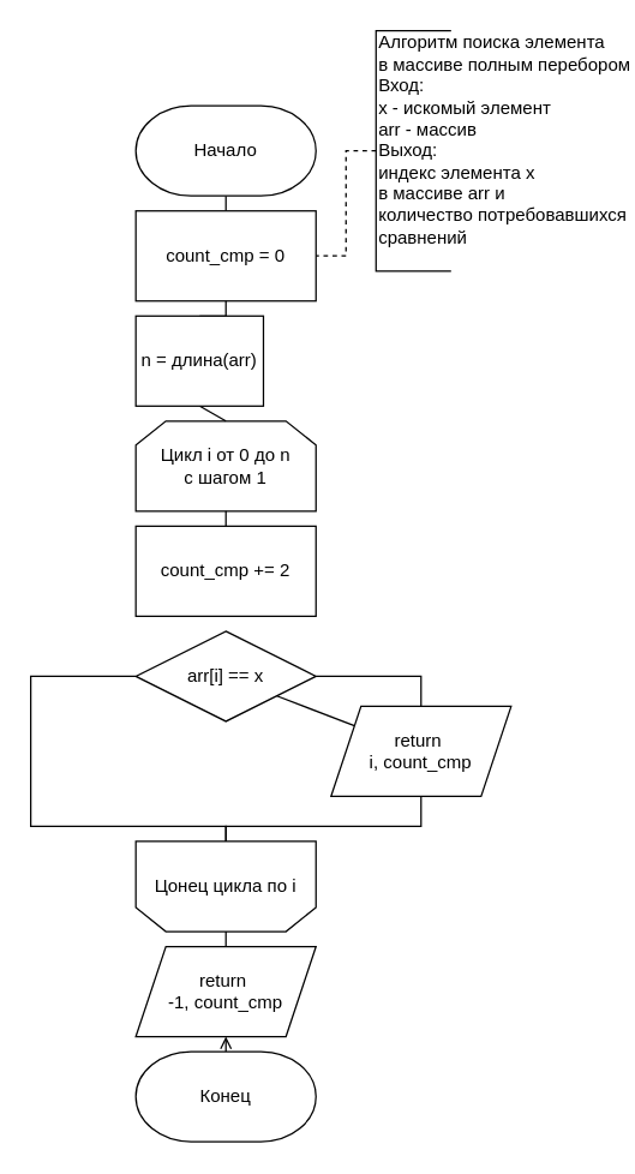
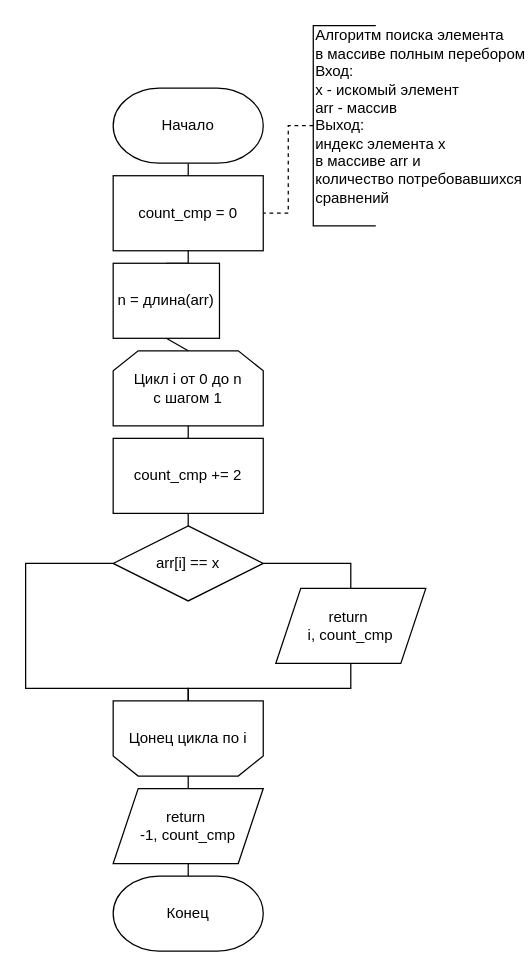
  <mxCell id="0" />
  <mxCell id="1" parent="0" />
  <mxCell id="2" style="edgeStyle=orthogonalEdgeStyle;rounded=0;orthogonalLoop=1;jettySize=auto;html=1;exitX=0.5;exitY=1;exitDx=0;exitDy=0;exitPerimeter=0;entryX=0.5;entryY=0;entryDx=0;entryDy=0;endArrow=none;endFill=0;" edge="1" parent="1" source="3" target="8"><mxGeometry relative="1" as="geometry" /></mxCell>
  <mxCell id="3" value="Начало" style="strokeWidth=1;html=1;shape=mxgraph.flowchart.terminator;whiteSpace=wrap;fontFamily=Helvetica;" parent="1" vertex="1"><mxGeometry x="90" y="70" width="120" height="60" as="geometry" /></mxCell>
  <mxCell id="4" style="edgeStyle=orthogonalEdgeStyle;rounded=0;orthogonalLoop=1;jettySize=auto;html=1;exitX=0;exitY=0.5;exitDx=0;exitDy=0;exitPerimeter=0;endArrow=none;endFill=0;dashed=1;fontFamily=Helvetica;" parent="1" source="5" target="8" edge="1"><mxGeometry relative="1" as="geometry"><mxPoint x="226" y="130" as="sourcePoint" /></mxGeometry></mxCell>
  <mxCell id="5" value="Алгоритм поиска элемента&amp;nbsp;&lt;div&gt;в массиве полным перебором&lt;div&gt;&lt;div&gt;&lt;span style=&quot;background-color: rgb(255, 255, 255); white-space-collapse: preserve;&quot;&gt;Вход: &lt;/span&gt;&lt;/div&gt;&lt;div&gt;&lt;span style=&quot;background-color: rgb(255, 255, 255); white-space-collapse: preserve;&quot;&gt;x - искомый элемент&lt;/span&gt;&lt;/div&gt;&lt;div&gt;&lt;span style=&quot;background-color: rgb(255, 255, 255); white-space-collapse: preserve;&quot;&gt;arr - массив&lt;/span&gt;&lt;/div&gt;&lt;div&gt;&lt;span style=&quot;background-color: rgb(255, 255, 255); white-space-collapse: preserve;&quot;&gt;Выход: &lt;/span&gt;&lt;/div&gt;&lt;div&gt;&lt;span style=&quot;background-color: rgb(255, 255, 255); white-space-collapse: preserve;&quot;&gt;индекс элемента x &lt;/span&gt;&lt;/div&gt;&lt;div&gt;&lt;span style=&quot;background-color: rgb(255, 255, 255); white-space-collapse: preserve;&quot;&gt;в массиве arr и&lt;/span&gt;&lt;/div&gt;&lt;/div&gt;&lt;/div&gt;&lt;div&gt;&lt;span style=&quot;background-color: rgb(255, 255, 255); white-space-collapse: preserve;&quot;&gt;количество потребовавшихся &lt;/span&gt;&lt;/div&gt;&lt;div&gt;&lt;span style=&quot;background-color: rgb(255, 255, 255); white-space-collapse: preserve;&quot;&gt;сравнений&lt;/span&gt;&lt;/div&gt;&lt;div&gt;&lt;span style=&quot;background-color: rgb(255, 255, 255); white-space-collapse: preserve;&quot;&gt;&lt;br&gt;&lt;/span&gt;&lt;/div&gt;" style="strokeWidth=1;html=1;shape=mxgraph.flowchart.annotation_1;align=left;pointerEvents=1;fontFamily=Helvetica;" parent="1" vertex="1"><mxGeometry x="250" y="20" width="50" height="160" as="geometry" /></mxCell>
- <mxCell id="6" style="edgeStyle=orthogonalEdgeStyle;rounded=0;orthogonalLoop=1;jettySize=auto;html=1;exitX=0.5;exitY=0;exitDx=0;exitDy=0;exitPerimeter=0;entryX=0.5;entryY=1;entryDx=0;entryDy=0;endArrow=open;endFill=0;" parent="1" source="7" target="23" edge="1"><mxGeometry relative="1" as="geometry" /></mxCell>
+ <mxCell id="6" style="edgeStyle=orthogonalEdgeStyle;rounded=0;orthogonalLoop=1;jettySize=auto;html=1;exitX=0.5;exitY=0;exitDx=0;exitDy=0;exitPerimeter=0;entryX=0.5;entryY=1;entryDx=0;entryDy=0;endArrow=none;endFill=0;" parent="1" source="7" target="23" edge="1"><mxGeometry relative="1" as="geometry" /></mxCell>
  <mxCell id="7" value="Конец" style="strokeWidth=1;html=1;shape=mxgraph.flowchart.terminator;whiteSpace=wrap;fontFamily=Helvetica;" parent="1" vertex="1"><mxGeometry x="90" y="700" width="120" height="60" as="geometry" /></mxCell>
  <mxCell id="8" value="count_cmp = 0" style="rounded=0;whiteSpace=wrap;html=1;fontFamily=Helvetica;" parent="1" vertex="1"><mxGeometry x="90" y="140" width="120" height="60" as="geometry" /></mxCell>
  <mxCell id="9" value="&lt;font style=&quot;font-size: 12px;&quot;&gt;Цикл i от 0 до n&lt;br&gt;с шагом 1&lt;br&gt;&lt;/font&gt;" style="shape=loopLimit;whiteSpace=wrap;html=1;" parent="1" vertex="1"><mxGeometry x="90" y="280" width="120" height="60" as="geometry" /></mxCell>
  <mxCell id="10" style="edgeStyle=orthogonalEdgeStyle;rounded=0;orthogonalLoop=1;jettySize=auto;html=1;exitX=0.5;exitY=1;exitDx=0;exitDy=0;entryX=0.5;entryY=0;entryDx=0;entryDy=0;endArrow=none;endFill=0;" parent="1" source="11" target="23" edge="1"><mxGeometry relative="1" as="geometry" /></mxCell>
  <mxCell id="11" value="Цонец цикла по i" style="shape=loopLimit;whiteSpace=wrap;html=1;flipV=1;" parent="1" vertex="1"><mxGeometry x="90" y="560" width="120" height="60" as="geometry" /></mxCell>
  <mxCell id="12" value="count_cmp += 2" style="rounded=0;whiteSpace=wrap;html=1;fontFamily=Helvetica;" parent="1" vertex="1"><mxGeometry x="90" y="350" width="120" height="60" as="geometry" /></mxCell>
  <mxCell id="13" value="" style="endArrow=none;html=1;rounded=0;entryX=0.5;entryY=1;entryDx=0;entryDy=0;exitX=0.5;exitY=0;exitDx=0;exitDy=0;" parent="1" source="9" target="16" edge="1"><mxGeometry width="50" height="50" relative="1" as="geometry"><mxPoint x="90" y="430" as="sourcePoint" /><mxPoint x="140" y="240" as="targetPoint" /></mxGeometry></mxCell>
  <mxCell id="14" value="" style="endArrow=none;html=1;rounded=0;entryX=0.5;entryY=1;entryDx=0;entryDy=0;exitX=0.5;exitY=0;exitDx=0;exitDy=0;" parent="1" source="12" target="9" edge="1"><mxGeometry width="50" height="50" relative="1" as="geometry"><mxPoint x="100" y="460" as="sourcePoint" /><mxPoint x="150" y="410" as="targetPoint" /></mxGeometry></mxCell>
  <mxCell id="15" style="edgeStyle=orthogonalEdgeStyle;rounded=0;orthogonalLoop=1;jettySize=auto;html=1;exitX=0.5;exitY=0;exitDx=0;exitDy=0;entryX=0.5;entryY=1;entryDx=0;entryDy=0;endArrow=none;endFill=0;" parent="1" source="16" target="8" edge="1"><mxGeometry relative="1" as="geometry" /></mxCell>
  <mxCell id="16" value="n = длина(arr)" style="rounded=0;whiteSpace=wrap;html=1;fontFamily=Helvetica;" parent="1" vertex="1"><mxGeometry x="90" y="210" width="85" height="60" as="geometry" /></mxCell>
  <mxCell id="17" style="edgeStyle=orthogonalEdgeStyle;rounded=0;orthogonalLoop=1;jettySize=auto;html=1;exitX=0.5;exitY=1;exitDx=0;exitDy=0;endArrow=none;endFill=0;entryX=0.5;entryY=0;entryDx=0;entryDy=0;" parent="1" target="11" edge="1"><mxGeometry relative="1" as="geometry"><Array as="points"><mxPoint x="280" y="550" /><mxPoint x="150" y="550" /></Array><mxPoint x="160" y="560" as="targetPoint" /><mxPoint x="280" y="530" as="sourcePoint" /></mxGeometry></mxCell>
  <mxCell id="18" style="edgeStyle=orthogonalEdgeStyle;rounded=0;orthogonalLoop=1;jettySize=auto;html=1;exitX=1;exitY=0.5;exitDx=0;exitDy=0;entryX=0.5;entryY=0;entryDx=0;entryDy=0;endArrow=none;endFill=0;" parent="1" source="19" edge="1"><mxGeometry relative="1" as="geometry"><Array as="points"><mxPoint x="280" y="450" /></Array><mxPoint x="280" y="470" as="targetPoint" /></mxGeometry></mxCell>
  <mxCell id="19" value="arr[i] == x" style="rhombus;whiteSpace=wrap;html=1;fontFamily=Helvetica;" parent="1" vertex="1"><mxGeometry x="90" y="420" width="120" height="60" as="geometry" /></mxCell>
  <mxCell id="20" style="edgeStyle=orthogonalEdgeStyle;rounded=0;orthogonalLoop=1;jettySize=auto;html=1;exitX=0;exitY=0.5;exitDx=0;exitDy=0;endArrow=none;endFill=0;entryX=0.5;entryY=0;entryDx=0;entryDy=0;" parent="1" source="19" target="11" edge="1"><mxGeometry relative="1" as="geometry"><mxPoint x="150" y="570" as="targetPoint" /><Array as="points"><mxPoint x="20" y="450" /><mxPoint x="20" y="550" /><mxPoint x="150" y="550" /></Array><mxPoint x="20" y="530" as="sourcePoint" /></mxGeometry></mxCell>
- <mxCell id="21" value="" style="endArrow=none;html=1;rounded=0;" parent="1" source="19" target="22" edge="1"><mxGeometry width="50" height="50" relative="1" as="geometry"><mxPoint x="130" y="540" as="sourcePoint" /><mxPoint x="150" y="420" as="targetPoint" /></mxGeometry></mxCell>
+ <mxCell id="21" value="" style="endArrow=none;html=1;rounded=0;entryX=0.5;entryY=1;entryDx=0;entryDy=0;" parent="1" source="19" target="12" edge="1"><mxGeometry width="50" height="50" relative="1" as="geometry"><mxPoint x="130" y="540" as="sourcePoint" /><mxPoint x="150" y="420" as="targetPoint" /></mxGeometry></mxCell>
  <mxCell id="22" value="return&amp;nbsp;&lt;div&gt;i, count_cmp&lt;/div&gt;" style="shape=parallelogram;perimeter=parallelogramPerimeter;whiteSpace=wrap;html=1;fixedSize=1;" parent="1" vertex="1"><mxGeometry x="220" y="470" width="120" height="60" as="geometry" /></mxCell>
  <mxCell id="23" value="return&amp;nbsp;&lt;div&gt;-1&lt;span style=&quot;background-color: initial;&quot;&gt;, count_cmp&lt;/span&gt;&lt;/div&gt;" style="shape=parallelogram;perimeter=parallelogramPerimeter;whiteSpace=wrap;html=1;fixedSize=1;" parent="1" vertex="1"><mxGeometry x="90" y="630" width="120" height="60" as="geometry" /></mxCell>
